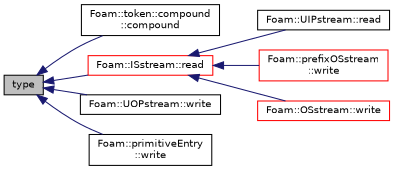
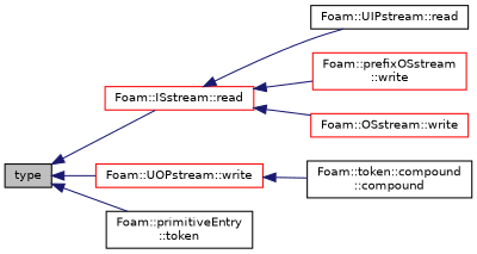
  digraph {
    rankdir=LR
    node [color=black fontname=Helvetica fontsize=10 shape=record]
    edge [color=midnightblue dir=back fontname=Helvetica fontsize=10 labelfontname=Helvetica labelfontsize=10 style=solid]
    n1 [fillcolor=grey75 fontcolor=black height=0.2 label=type style=filled width=0.4]
    n2 [height=0.2 label="Foam::token::compound\l::compound" width=0.4]
    n3 [color=red height=0.2 label="Foam::ISstream::read" width=0.4]
-   n4 [height=0.2 label="Foam::UOPstream::write" width=0.4]
-   n5 [height=0.2 label="Foam::primitiveEntry\l::write" width=0.4]
+   n4 [color=red height=0.2 label="Foam::UOPstream::write" width=0.4]
+   n5 [height=0.2 label="Foam::primitiveEntry\l::token" width=0.4]
    n6 [height=0.2 label="Foam::UIPstream::read" width=0.4]
    n7 [color=red height=0.2 label="Foam::prefixOSstream\l::write" width=0.4]
    n8 [color=red height=0.2 label="Foam::OSstream::write" width=0.4]
-   n1 -> n2
+   n4 -> n2
    n1 -> n3
    n1 -> n4
    n1 -> n5
    n3 -> n6
    n3 -> n7
    n3 -> n8
  }
